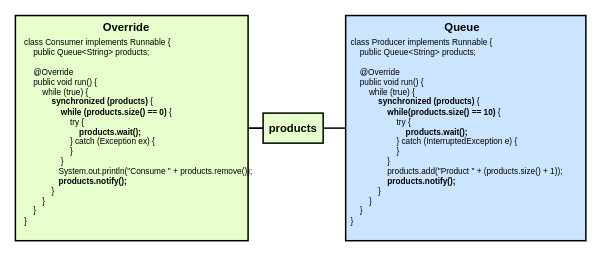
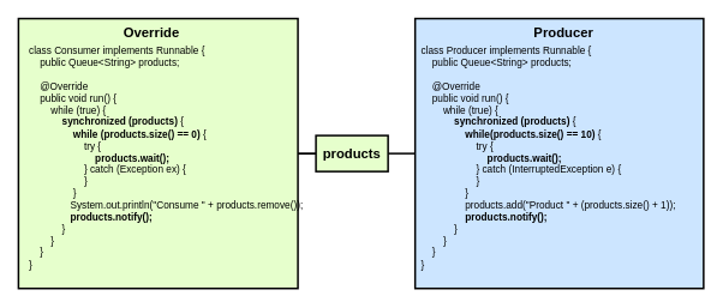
  <mxCell id="0" />
  <mxCell id="1" parent="0" />
  <mxCell id="2" value="" style="rounded=0;whiteSpace=wrap;html=1;strokeWidth=2;fillColor=#E6FFCC;align=left;" parent="1" vertex="1"><mxGeometry x="20" y="20" width="310" height="300" as="geometry" /></mxCell>
  <mxCell id="3" value="" style="rounded=0;whiteSpace=wrap;html=1;fillColor=#CCE5FF;strokeWidth=2;align=left;" parent="1" vertex="1"><mxGeometry x="460" y="20" width="320" height="300" as="geometry" /></mxCell>
  <mxCell id="4" value="&lt;b&gt;&lt;font style=&quot;font-size: 15px;&quot;&gt;Override&lt;/font&gt;&lt;/b&gt;" style="text;html=1;strokeColor=none;fillColor=none;align=left;verticalAlign=middle;whiteSpace=wrap;rounded=0;" parent="1" vertex="1"><mxGeometry x="135" y="20" width="80" height="30" as="geometry" /></mxCell>
- <mxCell id="5" value="&lt;b&gt;&lt;font style=&quot;font-size: 15px;&quot;&gt;Queue&lt;/font&gt;&lt;/b&gt;" style="text;html=1;strokeColor=none;fillColor=none;align=left;verticalAlign=middle;whiteSpace=wrap;rounded=0;" parent="1" vertex="1"><mxGeometry x="590" y="20" width="80" height="30" as="geometry" /></mxCell>
+ <mxCell id="5" value="&lt;b&gt;&lt;font style=&quot;font-size: 15px;&quot;&gt;Producer&lt;/font&gt;&lt;/b&gt;" style="text;html=1;strokeColor=none;fillColor=none;align=left;verticalAlign=middle;whiteSpace=wrap;rounded=0;" parent="1" vertex="1"><mxGeometry x="590" y="20" width="80" height="30" as="geometry" /></mxCell>
  <mxCell id="6" style="edgeStyle=orthogonalEdgeStyle;shape=connector;rounded=0;orthogonalLoop=1;jettySize=auto;html=1;exitX=0;exitY=0.5;exitDx=0;exitDy=0;labelBackgroundColor=default;strokeColor=default;strokeWidth=2;fontFamily=Helvetica;fontSize=11;fontColor=default;startArrow=none;startFill=0;endArrow=none;endFill=0;align=left;" parent="1" source="8" target="2" edge="1"><mxGeometry relative="1" as="geometry" /></mxCell>
  <mxCell id="7" style="edgeStyle=orthogonalEdgeStyle;shape=connector;rounded=0;orthogonalLoop=1;jettySize=auto;html=1;exitX=1;exitY=0.5;exitDx=0;exitDy=0;entryX=0;entryY=0.5;entryDx=0;entryDy=0;labelBackgroundColor=default;strokeColor=default;strokeWidth=2;fontFamily=Helvetica;fontSize=11;fontColor=default;startArrow=none;startFill=0;endArrow=none;endFill=0;align=left;" parent="1" source="8" target="3" edge="1"><mxGeometry relative="1" as="geometry" /></mxCell>
  <mxCell id="8" value="&lt;b style=&quot;border-color: var(--border-color);&quot;&gt;&lt;font style=&quot;border-color: var(--border-color); font-size: 15px;&quot;&gt;products&lt;/font&gt;&lt;/b&gt;" style="rounded=0;whiteSpace=wrap;html=1;strokeWidth=2;fillColor=#e6ffcc;align=center;" parent="1" vertex="1"><mxGeometry x="350" y="150" width="80" height="40" as="geometry" /></mxCell>
  <mxCell id="9" value="&lt;div&gt;class Consumer implements Runnable {&lt;/div&gt;&lt;div&gt;&amp;nbsp; &amp;nbsp; public Queue&amp;lt;String&amp;gt; products;&lt;/div&gt;&lt;div&gt;&lt;br&gt;&lt;/div&gt;&lt;div&gt;&amp;nbsp; &amp;nbsp; @Override&lt;/div&gt;&lt;div&gt;&amp;nbsp; &amp;nbsp; public void run() {&lt;/div&gt;&lt;div&gt;&amp;nbsp; &amp;nbsp; &amp;nbsp; &amp;nbsp; while (true) {&lt;/div&gt;&lt;div&gt;&amp;nbsp; &amp;nbsp; &amp;nbsp; &amp;nbsp; &amp;nbsp; &amp;nbsp; &lt;b&gt;synchronized (products)&lt;/b&gt; {&lt;/div&gt;&lt;div&gt;&amp;nbsp; &amp;nbsp; &amp;nbsp; &amp;nbsp; &amp;nbsp; &amp;nbsp; &amp;nbsp; &amp;nbsp; &lt;b&gt;while (products.size() == 0)&lt;/b&gt; {&lt;/div&gt;&lt;div&gt;&amp;nbsp; &amp;nbsp; &amp;nbsp; &amp;nbsp; &amp;nbsp; &amp;nbsp; &amp;nbsp; &amp;nbsp; &amp;nbsp; &amp;nbsp; try {&lt;/div&gt;&lt;div&gt;&amp;nbsp; &amp;nbsp; &amp;nbsp; &amp;nbsp; &amp;nbsp; &amp;nbsp; &amp;nbsp; &amp;nbsp; &amp;nbsp; &amp;nbsp; &amp;nbsp; &amp;nbsp; &lt;b&gt;products.wait();&lt;/b&gt;&lt;/div&gt;&lt;div&gt;&amp;nbsp; &amp;nbsp; &amp;nbsp; &amp;nbsp; &amp;nbsp; &amp;nbsp; &amp;nbsp; &amp;nbsp; &amp;nbsp; &amp;nbsp; } catch (Exception ex) {&lt;/div&gt;&lt;div&gt;&amp;nbsp; &amp;nbsp; &amp;nbsp; &amp;nbsp; &amp;nbsp; &amp;nbsp; &amp;nbsp; &amp;nbsp; &amp;nbsp; &amp;nbsp; }&lt;/div&gt;&lt;div&gt;&amp;nbsp; &amp;nbsp; &amp;nbsp; &amp;nbsp; &amp;nbsp; &amp;nbsp; &amp;nbsp; &amp;nbsp; }&lt;/div&gt;&lt;div&gt;&lt;div style=&quot;border-color: var(--border-color);&quot;&gt;&amp;nbsp; &amp;nbsp; &amp;nbsp; &amp;nbsp; &amp;nbsp; &amp;nbsp; &amp;nbsp; &amp;nbsp;System.out.println(&quot;Consume &quot; + products.remove());&lt;/div&gt;&lt;div style=&quot;border-color: var(--border-color);&quot;&gt;&lt;span style=&quot;border-color: var(--border-color);&quot;&gt;&lt;/span&gt;&lt;span style=&quot;white-space: pre;&quot;&gt;&#09;&lt;/span&gt;&amp;nbsp; &amp;nbsp;&amp;nbsp; &amp;nbsp;&amp;nbsp;&lt;b style=&quot;border-color: var(--border-color);&quot;&gt;products.notify();&lt;/b&gt;&lt;/div&gt;&lt;/div&gt;&lt;div&gt;&amp;nbsp; &amp;nbsp; &amp;nbsp; &amp;nbsp; &amp;nbsp; &amp;nbsp; }&lt;/div&gt;&lt;div&gt;&amp;nbsp; &amp;nbsp; &amp;nbsp; &amp;nbsp; }&lt;/div&gt;&lt;div&gt;&amp;nbsp; &amp;nbsp; }&lt;/div&gt;&lt;div&gt;}&lt;/div&gt;" style="text;html=1;align=left;verticalAlign=middle;resizable=0;points=[];autosize=1;strokeColor=none;fillColor=none;fontSize=11;fontFamily=Helvetica;fontColor=default;" parent="1" vertex="1"><mxGeometry x="30" y="45" width="330" height="260" as="geometry" /></mxCell>
  <mxCell id="10" value="&lt;div&gt;class Producer implements Runnable {&lt;/div&gt;&lt;div&gt;&amp;nbsp; &amp;nbsp; public Queue&amp;lt;String&amp;gt; products;&lt;/div&gt;&lt;div&gt;&lt;br&gt;&lt;/div&gt;&lt;div&gt;&amp;nbsp; &amp;nbsp; @Override&lt;/div&gt;&lt;div&gt;&amp;nbsp; &amp;nbsp; public void run() {&lt;/div&gt;&lt;div&gt;&amp;nbsp; &amp;nbsp; &amp;nbsp; &amp;nbsp; while (true) {&lt;/div&gt;&lt;div&gt;&amp;nbsp; &amp;nbsp; &amp;nbsp; &amp;nbsp; &amp;nbsp; &amp;nbsp; &lt;b&gt;synchronized (products)&lt;/b&gt; {&lt;/div&gt;&lt;div&gt;&amp;nbsp; &amp;nbsp; &amp;nbsp; &amp;nbsp; &amp;nbsp; &amp;nbsp; &amp;nbsp; &amp;nbsp; &lt;b&gt;while(products.size() == 10)&lt;/b&gt; {&lt;/div&gt;&lt;div&gt;&amp;nbsp; &amp;nbsp; &amp;nbsp; &amp;nbsp; &amp;nbsp; &amp;nbsp; &amp;nbsp; &amp;nbsp; &amp;nbsp; &amp;nbsp; try {&lt;/div&gt;&lt;div&gt;&amp;nbsp; &amp;nbsp; &amp;nbsp; &amp;nbsp; &amp;nbsp; &amp;nbsp; &amp;nbsp; &amp;nbsp; &amp;nbsp; &amp;nbsp; &amp;nbsp; &amp;nbsp; &lt;b&gt;products.wait();&lt;/b&gt;&lt;/div&gt;&lt;div&gt;&amp;nbsp; &amp;nbsp; &amp;nbsp; &amp;nbsp; &amp;nbsp; &amp;nbsp; &amp;nbsp; &amp;nbsp; &amp;nbsp; &amp;nbsp; } catch (InterruptedException e) {&lt;/div&gt;&lt;div&gt;&lt;span style=&quot;white-space: pre;&quot;&gt;&#09;&lt;/span&gt;&lt;span style=&quot;white-space: pre;&quot;&gt;&#09;&lt;/span&gt;&amp;nbsp; &amp;nbsp; }&lt;/div&gt;&lt;div&gt;&amp;nbsp; &amp;nbsp; &amp;nbsp; &amp;nbsp; &amp;nbsp; &amp;nbsp; &amp;nbsp; &amp;nbsp; }&lt;/div&gt;&lt;div&gt;&amp;nbsp; &amp;nbsp; &amp;nbsp; &amp;nbsp; &amp;nbsp; &amp;nbsp; &amp;nbsp; &amp;nbsp; products.add(&quot;Product &quot; + (products.size() + 1));&lt;/div&gt;&lt;div&gt;&amp;nbsp; &amp;nbsp; &amp;nbsp; &amp;nbsp; &amp;nbsp; &amp;nbsp; &amp;nbsp; &lt;b&gt;&amp;nbsp; products.notify();&lt;/b&gt;&lt;/div&gt;&lt;div&gt;&amp;nbsp; &amp;nbsp; &amp;nbsp; &amp;nbsp; &amp;nbsp; &amp;nbsp; }&lt;/div&gt;&lt;div&gt;&amp;nbsp; &amp;nbsp; &amp;nbsp; &amp;nbsp; }&lt;/div&gt;&lt;div&gt;&amp;nbsp; &amp;nbsp; }&lt;/div&gt;&lt;div style=&quot;&quot;&gt;}&lt;/div&gt;" style="text;html=1;align=left;verticalAlign=middle;resizable=0;points=[];autosize=1;strokeColor=none;fillColor=none;fontSize=11;fontFamily=Helvetica;fontColor=default;" parent="1" vertex="1"><mxGeometry x="465" y="45" width="310" height="260" as="geometry" /></mxCell>
